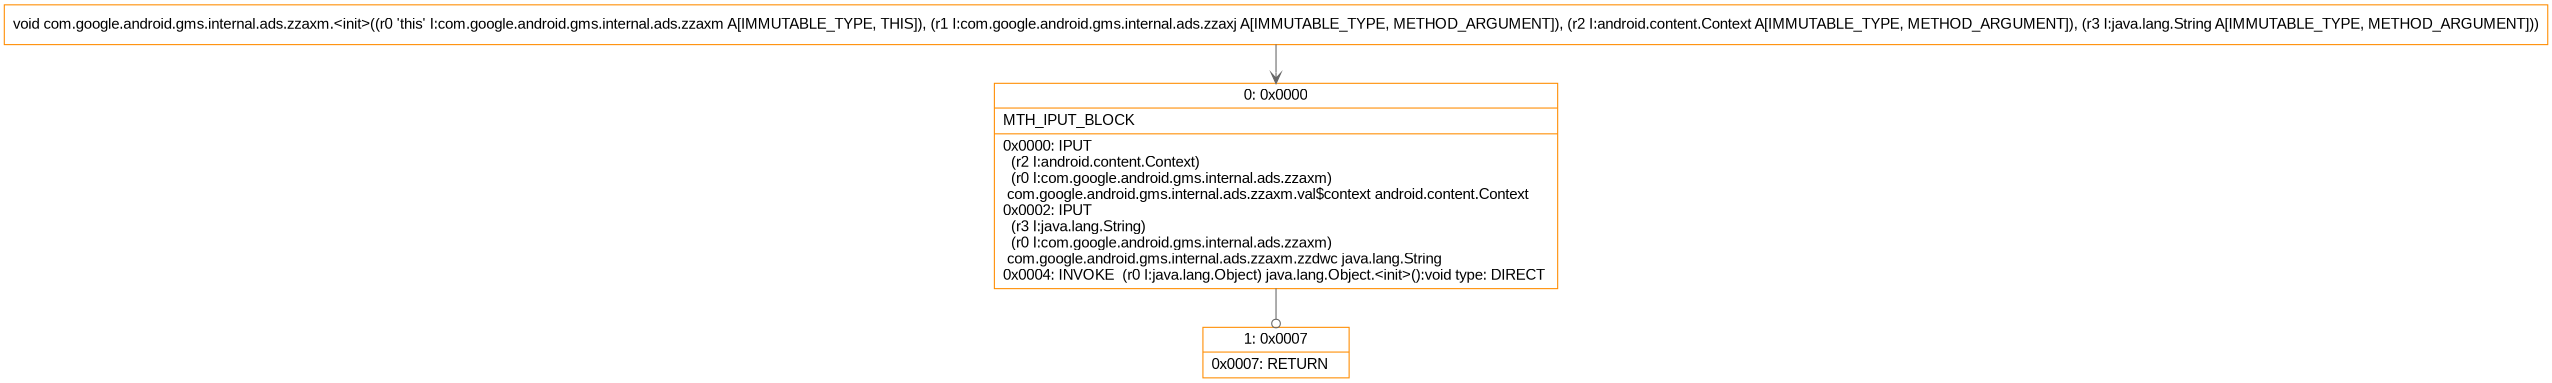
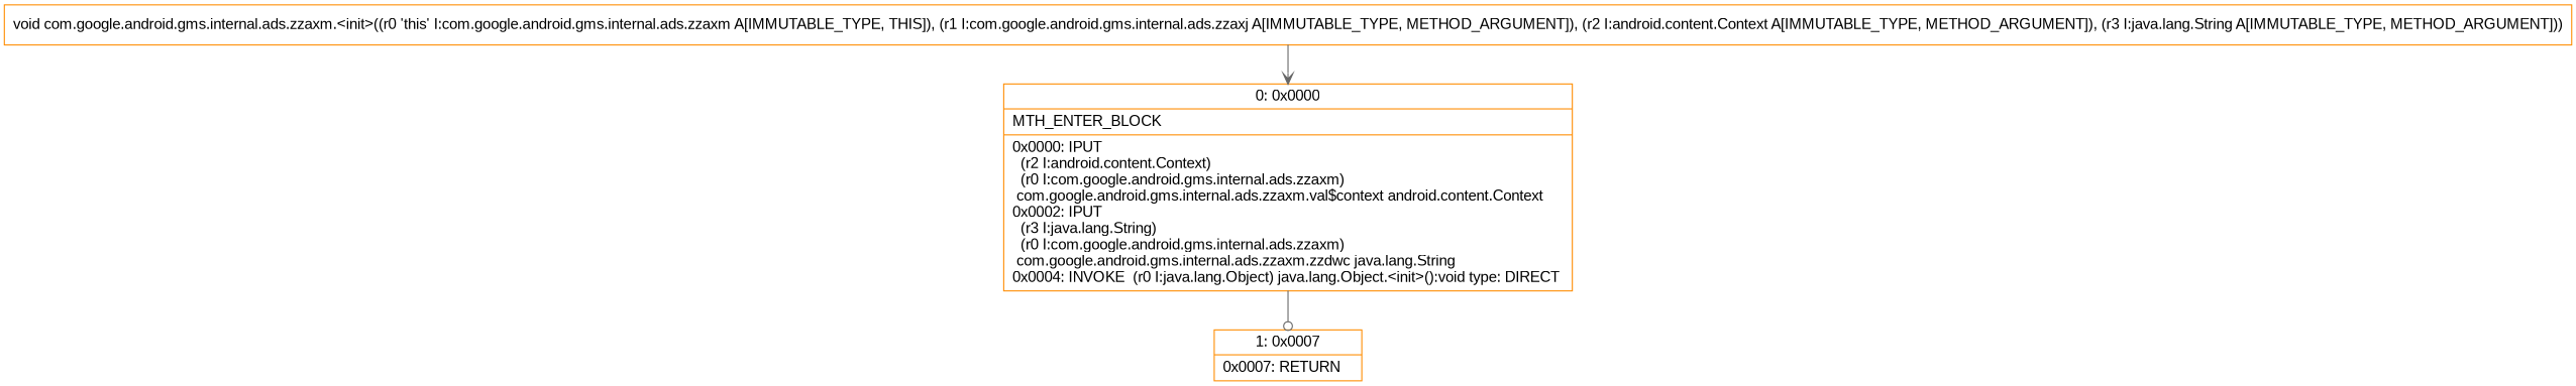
  digraph {
    fontname="Liberation Sans"
    node [shape=record color=darkorange fontname="Liberation Sans"]
    edge [color=gray40 fontname="Liberation Sans"]
-   n1 [label="{0\:\ 0x0000|MTH_IPUT_BLOCK\l|0x0000: IPUT  \l  (r2 I:android.content.Context)\l  (r0 I:com.google.android.gms.internal.ads.zzaxm)\l com.google.android.gms.internal.ads.zzaxm.val$context android.content.Context \l0x0002: IPUT  \l  (r3 I:java.lang.String)\l  (r0 I:com.google.android.gms.internal.ads.zzaxm)\l com.google.android.gms.internal.ads.zzaxm.zzdwc java.lang.String \l0x0004: INVOKE  (r0 I:java.lang.Object) java.lang.Object.\<init\>():void type: DIRECT \l}"]
+   n1 [label="{0\:\ 0x0000|MTH_ENTER_BLOCK\l|0x0000: IPUT  \l  (r2 I:android.content.Context)\l  (r0 I:com.google.android.gms.internal.ads.zzaxm)\l com.google.android.gms.internal.ads.zzaxm.val$context android.content.Context \l0x0002: IPUT  \l  (r3 I:java.lang.String)\l  (r0 I:com.google.android.gms.internal.ads.zzaxm)\l com.google.android.gms.internal.ads.zzaxm.zzdwc java.lang.String \l0x0004: INVOKE  (r0 I:java.lang.Object) java.lang.Object.\<init\>():void type: DIRECT \l}"]
    n2 [label="{1\:\ 0x0007|0x0007: RETURN   \l}"]
    n3 [label="{void com.google.android.gms.internal.ads.zzaxm.\<init\>((r0 'this' I:com.google.android.gms.internal.ads.zzaxm A[IMMUTABLE_TYPE, THIS]), (r1 I:com.google.android.gms.internal.ads.zzaxj A[IMMUTABLE_TYPE, METHOD_ARGUMENT]), (r2 I:android.content.Context A[IMMUTABLE_TYPE, METHOD_ARGUMENT]), (r3 I:java.lang.String A[IMMUTABLE_TYPE, METHOD_ARGUMENT])) }"]
    n1 -> n2 [arrowhead=odot]
    n3 -> n1 [arrowhead=vee]
  }
